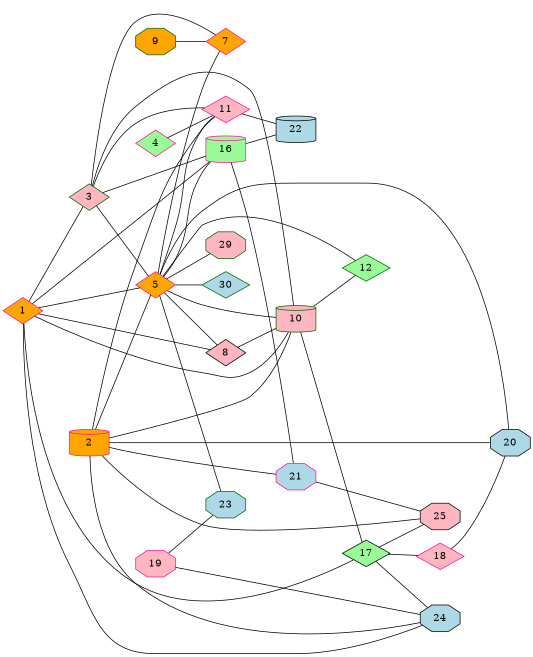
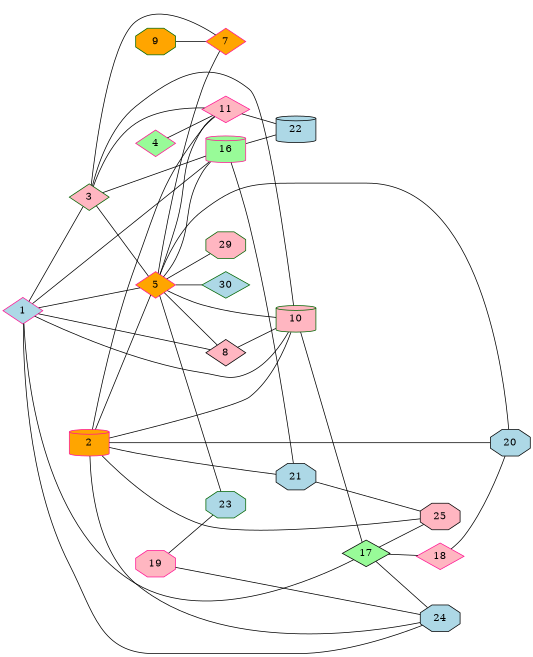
  graph {
    rankdir=LR
    node [color=deeppink fillcolor=lightpink shape=diamond style=filled]
    edge [weight=1.0]
    3 [color=darkgreen]
-   1 [fillcolor=orange]
+   1 [fillcolor=lightblue]
    5 [fillcolor=orange]
    8 [color=black]
    10 [color=darkgreen shape=cylinder]
    16 [fillcolor=palegreen shape=cylinder]
    17 [color=black fillcolor=palegreen]
    24 [color=black fillcolor=lightblue shape=octagon]
    11
    7 [fillcolor=orange]
-   12 [color=darkgreen fillcolor=palegreen]
    20 [color=black fillcolor=lightblue shape=octagon]
    29 [color=darkgreen shape=octagon]
    23 [color=darkgreen fillcolor=lightblue shape=octagon]
    30 [color=darkgreen fillcolor=lightblue]
-   21 [fillcolor=lightblue shape=octagon]
+   21 [color=black fillcolor=lightblue shape=octagon]
    22 [color=black fillcolor=lightblue shape=cylinder]
    18
    25 [color=black shape=octagon]
    2 [fillcolor=orange shape=cylinder]
    4 [fillcolor=palegreen]
    n22 [color=darkgreen fillcolor=orange label=9 shape=octagon]
    19 [shape=octagon]
    3 -- 5 [weight=3.0]
    3 -- 10 [weight=4.0]
    3 -- 16
    3 -- 11
    3 -- 7 [weight=2.0]
    1 -- 3 [weight=5.0]
    1 -- 5 [weight=2.0]
    1 -- 8
    1 -- 10 [weight=5.0]
    1 -- 16
    1 -- 17
    1 -- 24
    5 -- 8
    5 -- 10 [weight=5.0]
    5 -- 16
    5 -- 11
    5 -- 7 [weight=2.0]
-   5 -- 12
    5 -- 20
    5 -- 29
    5 -- 23
    5 -- 30 [weight=2.0]
    8 -- 10 [weight=2.0]
    10 -- 17
-   10 -- 12
    16 -- 21
    16 -- 22
    17 -- 24
    17 -- 18
    17 -- 25 [weight=2.0]
    11 -- 22
    21 -- 25
    18 -- 20
    2 -- 5
    2 -- 10
    2 -- 24
    2 -- 11
    2 -- 20
    2 -- 21
    2 -- 25
    4 -- 11
    n22 -- 7
    19 -- 24
    19 -- 23
  }
